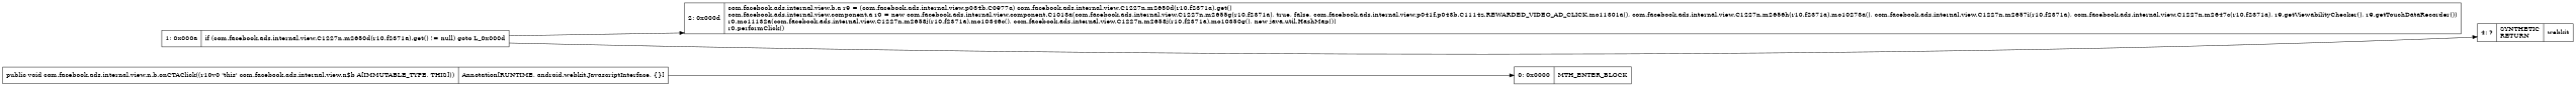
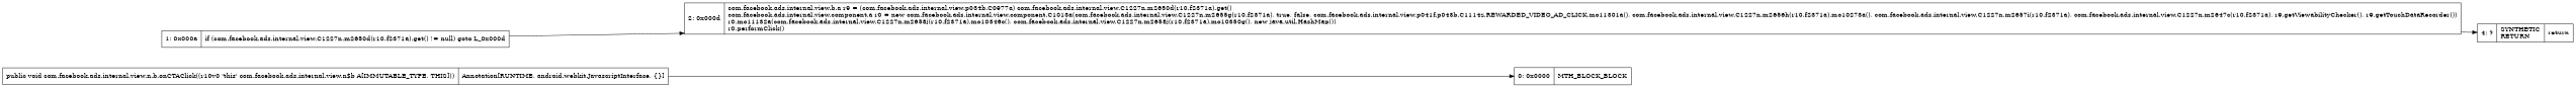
  digraph {
    rankdir=LR
    node [shape=record]
-   n1 [label="{0\:\ 0x0000|MTH_ENTER_BLOCK\l}"]
+   n1 [label="{0\:\ 0x0000|MTH_BLOCK_BLOCK\l}"]
    n2 [label="{1\:\ 0x000a|if (com.facebook.ads.internal.view.C1227n.m2650d(r10.f2371a).get() != null) goto L_0x000d\l}"]
    n3 [label="{2\:\ 0x000d|com.facebook.ads.internal.view.b.a r9 = (com.facebook.ads.internal.view.p034b.C0977a) com.facebook.ads.internal.view.C1227n.m2650d(r10.f2371a).get()\lcom.facebook.ads.internal.view.component.a r0 = new com.facebook.ads.internal.view.component.C1013a(com.facebook.ads.internal.view.C1227n.m2655g(r10.f2371a), true, false, com.facebook.ads.internal.view.p041f.p043b.C1114z.REWARDED_VIDEO_AD_CLICK.mo11301a(), com.facebook.ads.internal.view.C1227n.m2656h(r10.f2371a).mo10273a(), com.facebook.ads.internal.view.C1227n.m2657i(r10.f2371a), com.facebook.ads.internal.view.C1227n.m2647c(r10.f2371a), r9.getViewabilityChecker(), r9.getTouchDataRecorder())\lr0.mo11132a(com.facebook.ads.internal.view.C1227n.m2658j(r10.f2371a).mo10346c(), com.facebook.ads.internal.view.C1227n.m2658j(r10.f2371a).mo10350g(), new java.util.HashMap())\lr0.performClick()\l}"]
-   n4 [label="{4\:\ ?|SYNTHETIC\lRETURN\l|webkit\l}"]
+   n4 [label="{4\:\ ?|SYNTHETIC\lRETURN\l|return\l}"]
    n5 [label="{public void com.facebook.ads.internal.view.n.b.onCTAClick((r10v0 'this' com.facebook.ads.internal.view.n$b A[IMMUTABLE_TYPE, THIS]))  | Annotation[RUNTIME, android.webkit.JavascriptInterface, \{\}]\l}"]
    n2 -> n3
-   n2 -> n4
+   n3 -> n4
    n5 -> n1
  }
